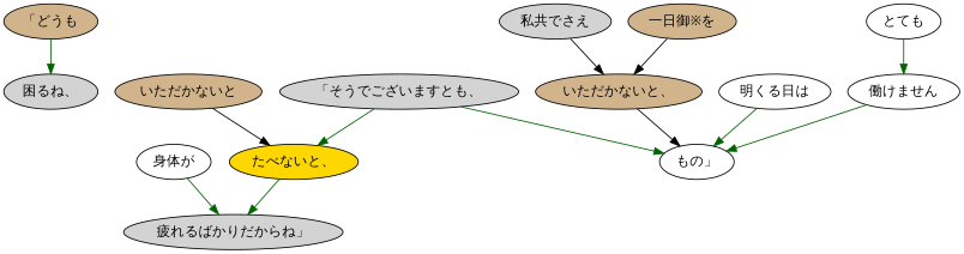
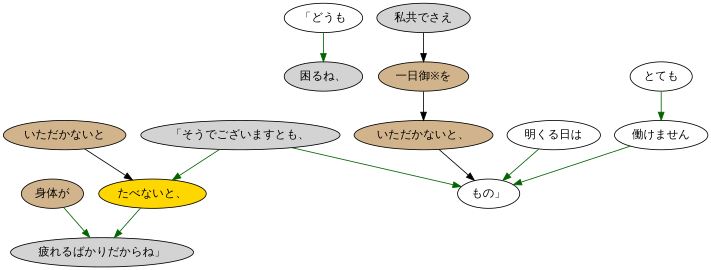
  digraph {
    node [fillcolor=white style=filled]
    edge [color=darkgreen]
-   n1 [fillcolor=tan label="「どうも"]
+   n1 [label="「どうも"]
    n2 [fillcolor=lightgrey label="困るね、"]
    n3 [fillcolor=gold label="たべないと、"]
    n4 [fillcolor=lightgrey label="疲れるばかりだからね」"]
    n5 [fillcolor=tan label="いただかないと"]
-   n6 [label="身体が"]
+   n6 [fillcolor=tan label="身体が"]
    n7 [label="もの」"]
    n8 [fillcolor=lightgrey label="「そうでございますとも、"]
    n9 [fillcolor=lightgrey label="私共でさえ"]
    n10 [fillcolor=tan label="いただかないと、"]
    n11 [fillcolor=tan label="一日御※を"]
    n12 [label="明くる日は"]
    n13 [label="とても"]
    n14 [label="働けません"]
    n1 -> n2
    n3 -> n4
    n5 -> n3 [color=black]
    n6 -> n4
    n8 -> n3
    n8 -> n7
-   n9 -> n10 [color=black]
+   n9 -> n11 [color=black]
    n10 -> n7 [color=black]
    n11 -> n10 [color=black]
    n12 -> n7
    n13 -> n14
    n14 -> n7
  }
